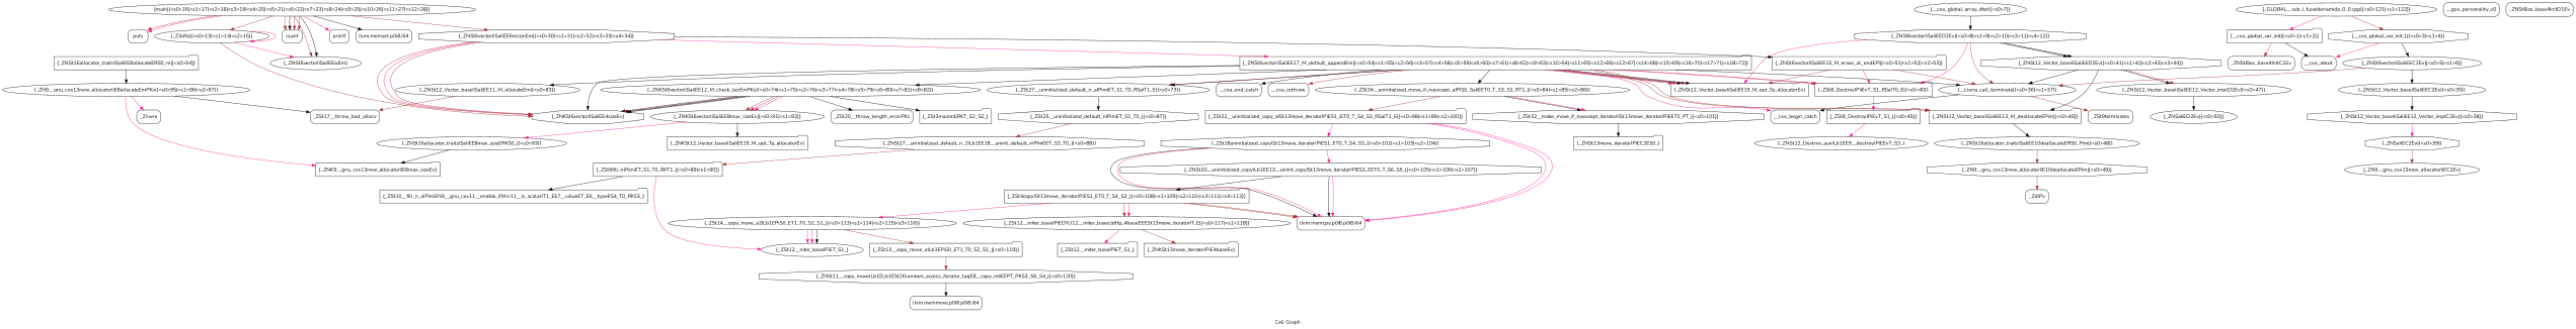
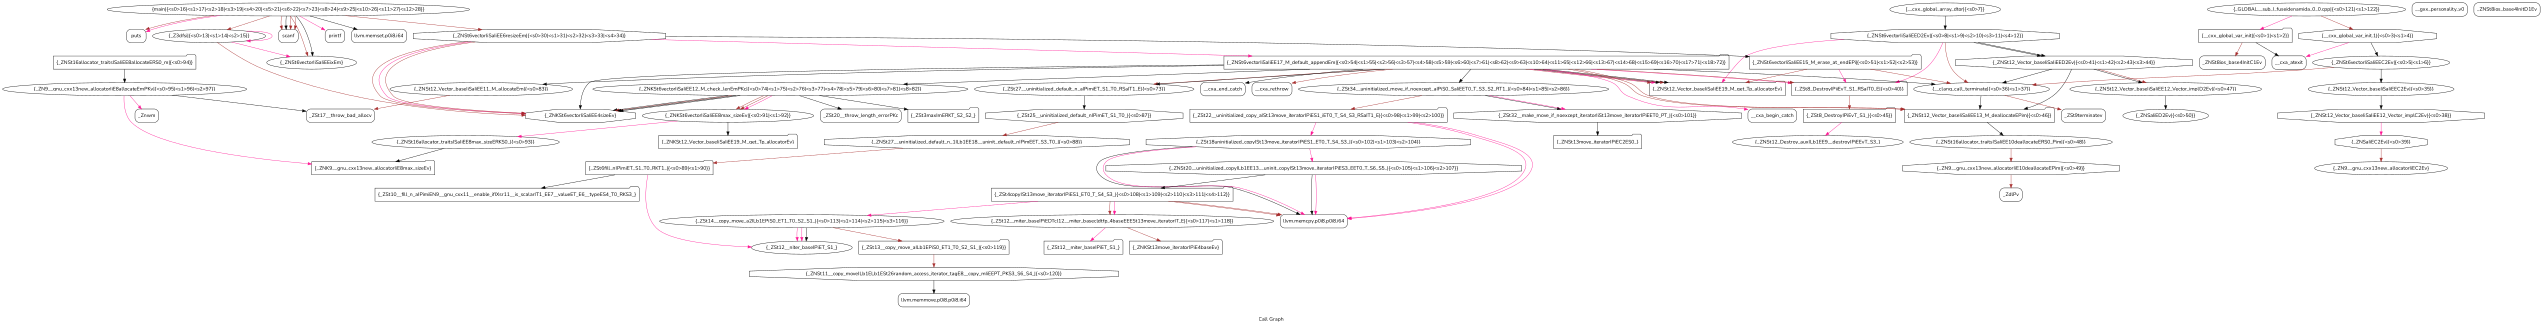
  digraph {
    fontname=Nunito
    label="Call Graph"
    node [fontname=Nunito shape=ellipse]
    edge [color=black fontname=Nunito tailport=s0]
    n1 [label="{__cxx_global_var_init|{<s0>1|<s1>2}}" shape=folder]
    n2 [label="{_ZNSt8ios_base4InitC1Ev}" shape=Mrecord]
    n3 [label="{__cxa_atexit}" shape=Mrecord]
    n4 [label="{__cxa_end_catch}" shape=Mrecord]
    n5 [label="{_ZNSt6vectorIiSaIiEED2Ev|{<s0>8|<s1>9|<s2>10|<s3>11|<s4>12}}" shape=octagon]
    n6 [label="{_ZNSt12_Vector_baseIiSaIiEE19_M_get_Tp_allocatorEv}" shape=folder]
    n7 [label="{_ZSt8_DestroyIPiiEvT_S1_RSaIT0_E|{<s0>40}}" shape=folder]
    n8 [label="{_ZNSt12_Vector_baseIiSaIiEED2Ev|{<s0>41|<s1>42|<s2>43|<s3>44}}" shape=octagon]
    n9 [label="{__clang_call_terminate|{<s0>36|<s1>37}}"]
    n10 [label="{_ZSt8_DestroyIPiEvT_S1_|{<s0>45}}" shape=folder]
    n11 [label="{_ZNSt12_Vector_baseIiSaIiEE13_M_deallocateEPim|{<s0>46}}" shape=folder]
    n12 [label="{_ZNSt12_Vector_baseIiSaIiEE12_Vector_implD2Ev|{<s0>47}}"]
    n13 [label="{__cxa_begin_catch}" shape=Mrecord]
    n14 [label="{_ZSt9terminatev}" shape=Mrecord]
    n15 [label="{_ZNSt12_Destroy_auxILb1EE9__destroyIPiEEvT_S3_}"]
    n16 [label="{_ZNSt16allocator_traitsISaIiEE10deallocateERS0_Pim|{<s0>48}}"]
    n17 [label="{_ZNSaIiED2Ev|{<s0>50}}"]
    n18 [label="{_ZSt20__throw_length_errorPKc}" shape=Mrecord]
    n19 [label="{_ZNSt6vectorIiSaIiEE6resizeEm|{<s0>30|<s1>31|<s2>32|<s3>33|<s4>34}}" shape=octagon]
    n20 [label="{_ZNKSt6vectorIiSaIiEE4sizeEv}" shape=octagon]
    n21 [label="{_ZNSt6vectorIiSaIiEE17_M_default_appendEm|{<s0>54|<s1>55|<s2>56|<s3>57|<s4>58|<s5>59|<s6>60|<s7>61|<s8>62|<s9>63|<s10>64|<s11>65|<s12>66|<s13>67|<s14>68|<s15>69|<s16>70|<s17>71|<s18>72}}" shape=folder]
    n22 [label="{_ZNSt6vectorIiSaIiEE15_M_erase_at_endEPi|{<s0>51|<s1>52|<s2>53}}" shape=folder]
    n23 [label="{_ZNSt12_Vector_baseIiSaIiEE11_M_allocateEm|{<s0>83}}"]
    n24 [label="{_ZSt27__uninitialized_default_n_aIPimiET_S1_T0_RSaIT1_E|{<s0>73}}"]
    n25 [label="{_ZNKSt6vectorIiSaIiEE12_M_check_lenEmPKc|{<s0>74|<s1>75|<s2>76|<s3>77|<s4>78|<s5>79|<s6>80|<s7>81|<s8>82}}"]
    n26 [label="{_ZSt34__uninitialized_move_if_noexcept_aIPiS0_SaIiEET0_T_S3_S2_RT1_|{<s0>84|<s1>85|<s2>86}}"]
    n27 [label="{__cxa_rethrow}" shape=Mrecord]
    n28 [label="{_ZSt17__throw_bad_allocv}" shape=Mrecord]
    n29 [label="{_ZSt25__uninitialized_default_nIPimET_S1_T0_|{<s0>87}}" shape=octagon]
    n30 [label="{_ZSt3maxImERKT_S2_S2_}" shape=folder]
    n31 [label="{_ZNKSt6vectorIiSaIiEE8max_sizeEv|{<s0>91|<s1>92}}"]
    n32 [label="{_ZSt32__make_move_if_noexcept_iteratorIiSt13move_iteratorIPiEET0_PT_|{<s0>101}}" shape=octagon]
    n33 [label="{_ZSt22__uninitialized_copy_aISt13move_iteratorIPiES1_iET0_T_S4_S3_RSaIT1_E|{<s0>98|<s1>99|<s2>100}}" shape=folder]
    n34 [label="{_ZSt4copyISt13move_iteratorIPiES1_ET0_T_S4_S3_|{<s0>108|<s1>109|<s2>110|<s3>111|<s4>112}}" shape=folder]
    n35 [label="{llvm.memcpy.p0i8.p0i8.i64}" shape=Mrecord]
    n36 [label="{_ZSt12__miter_baseIPiEDTcl12__miter_basecldtfp_4baseEEESt13move_iteratorIT_E|{<s0>117|<s1>118}}"]
    n37 [label="{_ZSt14__copy_move_a2ILb1EPiS0_ET1_T0_S2_S1_|{<s0>113|<s1>114|<s2>115|<s3>116}}"]
    n38 [label="{_ZNKSt13move_iteratorIPiE4baseEv}" shape=folder]
    n39 [label="{_ZSt12__miter_baseIPiET_S1_}" shape=folder]
    n40 [label="{_ZSt12__niter_baseIPiET_S1_}"]
    n41 [label="{_ZSt13__copy_move_aILb1EPiS0_ET1_T0_S2_S1_|{<s0>119}}" shape=folder]
    n42 [label="{_ZNSt11__copy_moveILb1ELb1ESt26random_access_iterator_tagE8__copy_mIiEEPT_PKS3_S6_S4_|{<s0>120}}" shape=octagon]
    n43 [label="{_ZN9__gnu_cxx13new_allocatorIiE10deallocateEPim|{<s0>49}}" shape=octagon]
    n44 [label="{_ZdlPv}" shape=Mrecord]
    n45 [label="{_ZNSt16allocator_traitsISaIiEE8allocateERS0_m|{<s0>94}}" shape=folder]
    n46 [label="{_ZN9__gnu_cxx13new_allocatorIiE8allocateEmPKv|{<s0>95|<s1>96|<s2>97}}"]
    n47 [label="{_ZNK9__gnu_cxx13new_allocatorIiE8max_sizeEv}" shape=folder]
    n48 [label="{_Znwm}" shape=Mrecord]
    n49 [label="{__cxx_global_var_init.1|{<s0>3|<s1>4}}" shape=octagon]
    n50 [label="{_ZNSt6vectorIiSaIiEEC2Ev|{<s0>5|<s1>6}}"]
    n51 [label="{_ZNSt12_Vector_baseIiSaIiEEC2Ev|{<s0>35}}"]
    n52 [label="{_ZNSt12_Vector_baseIiSaIiEE12_Vector_implC2Ev|{<s0>38}}" shape=octagon]
    n53 [label="{_ZSt10__fill_n_aIPimiEN9__gnu_cxx11__enable_ifIXsr11__is_scalarIT1_EE7__valueET_E6__typeES4_T0_RKS3_}" shape=folder]
    n54 [label="{main|{<s0>16|<s1>17|<s2>18|<s3>19|<s4>20|<s5>21|<s6>22|<s7>23|<s8>24|<s9>25|<s10>26|<s11>27|<s12>28}}"]
    n55 [label="{scanf}" shape=Mrecord]
    n56 [label="{_ZNSt6vectorIiSaIiEEixEm}"]
    n57 [label="{printf}" shape=Mrecord]
    n58 [label="{llvm.memset.p0i8.i64}" shape=Mrecord]
    n59 [label="{_Z3dfsi|{<s0>13|<s1>14|<s2>15}}"]
    n60 [label="{puts}" shape=Mrecord]
    n61 [label="{_ZNSaIiEC2Ev|{<s0>39}}" shape=octagon]
    n62 [label="{_ZN9__gnu_cxx13new_allocatorIiEC2Ev}"]
    n63 [label="{_ZSt18uninitialized_copyISt13move_iteratorIPiES1_ET0_T_S4_S3_|{<s0>102|<s1>103|<s2>104}}" shape=octagon]
    n64 [label="{_ZNSt20__uninitialized_copyILb1EE13__uninit_copyISt13move_iteratorIPiES3_EET0_T_S6_S5_|{<s0>105|<s1>106|<s2>107}}" shape=octagon]
    n65 [label="{llvm.memmove.p0i8.p0i8.i64}" shape=Mrecord]
    n66 [label="{_ZNSt27__uninitialized_default_n_1ILb1EE18__uninit_default_nIPimEET_S3_T0_|{<s0>88}}" shape=octagon]
    n67 [label="{_ZNSt16allocator_traitsISaIiEE8max_sizeERKS0_|{<s0>93}}"]
    n68 [label="{_ZNKSt12_Vector_baseIiSaIiEE19_M_get_Tp_allocatorEv}" shape=folder]
    n69 [label="{_ZNSt13move_iteratorIPiEC2ES0_}" shape=folder]
    n70 [label="{_ZSt6fill_nIPimiET_S1_T0_RKT1_|{<s0>89|<s1>90}}" shape=folder]
    n71 [label="{__gxx_personality_v0}" shape=Mrecord]
    n72 [label="{_ZNSt8ios_base4InitD1Ev}" shape=Mrecord]
    n73 [label="{_GLOBAL__sub_I_fuseidenamida_0_0.cpp|{<s0>121|<s1>122}}"]
    n74 [label="{__cxx_global_array_dtor|{<s0>7}}"]
    n1 -> n2 [color=brown]
    n1 -> n3 [tailport=s1]
    n5 -> n6 [color=deeppink]
    n5 -> n7 [color=deeppink tailport=s1]
    n5 -> n8 [tailport=s2]
    n5 -> n8 [tailport=s3]
    n5 -> n9 [color=brown tailport=s4]
-   n7 -> n10 [color=deeppink]
+   n7 -> n10 [color=brown]
    n8 -> n9 [tailport=s3]
    n8 -> n11
    n8 -> n12 [tailport=s1]
    n8 -> n12 [color=brown tailport=s2]
-   n9 -> n13
+   n9 -> n11
    n9 -> n14 [color=brown tailport=s1]
    n10 -> n15 [color=deeppink]
    n11 -> n16
    n12 -> n17
    n16 -> n43 [color=brown]
    n19 -> n20 [color=brown]
    n19 -> n20 [color=deeppink tailport=s1]
    n19 -> n20 [color=brown tailport=s3]
    n19 -> n21 [color=deeppink tailport=s2]
    n19 -> n22 [tailport=s4]
    n21 -> n4 [tailport=s12]
    n21 -> n6 [color=brown]
    n21 -> n6 [color=deeppink tailport=s5]
    n21 -> n6 [tailport=s7]
    n21 -> n6 [color=brown tailport=s10]
    n21 -> n6 [tailport=s15]
    n21 -> n7 [color=deeppink tailport=s11]
    n21 -> n7 [color=brown tailport=s16]
    n21 -> n9 [tailport=s18]
    n21 -> n11 [color=brown tailport=s13]
    n21 -> n11 [color=brown tailport=s17]
    n21 -> n13 [color=deeppink tailport=s9]
    n21 -> n20 [tailport=s3]
    n21 -> n23 [tailport=s4]
    n21 -> n24 [color=brown tailport=s1]
    n21 -> n24 [tailport=s6]
    n21 -> n25 [tailport=s2]
    n21 -> n26 [tailport=s8]
    n21 -> n27 [color=brown tailport=s14]
    n22 -> n6 [color=brown]
    n22 -> n7 [color=deeppink tailport=s1]
    n22 -> n9 [color=brown tailport=s2]
    n23 -> n28 [color=brown]
    n24 -> n29
    n25 -> n18 [tailport=s2]
    n25 -> n20 [tailport=s1]
    n25 -> n20 [color=brown tailport=s3]
    n25 -> n20 [tailport=s4]
    n25 -> n20 [tailport=s6]
    n25 -> n30 [tailport=s5]
    n25 -> n31 [color=brown]
    n25 -> n31 [color=brown tailport=s7]
    n25 -> n31 [color=deeppink tailport=s8]
    n26 -> n32
    n26 -> n32 [color=deeppink tailport=s1]
    n26 -> n33 [color=brown tailport=s2]
    n29 -> n66 [color=brown]
    n31 -> n67 [color=deeppink tailport=s1]
    n31 -> n68
    n32 -> n69
    n33 -> n35 [color=deeppink]
    n33 -> n35 [color=deeppink tailport=s1]
    n33 -> n63 [color=deeppink tailport=s2]
    n34 -> n35 [color=brown]
    n34 -> n35 [color=brown tailport=s2]
    n34 -> n36 [color=brown tailport=s1]
    n34 -> n36 [color=deeppink tailport=s3]
    n34 -> n37 [color=deeppink tailport=s4]
    n36 -> n38 [color=brown]
    n36 -> n39 [color=deeppink tailport=s1]
    n37 -> n40 [color=deeppink]
    n37 -> n40 [color=deeppink tailport=s1]
    n37 -> n40 [tailport=s2]
    n37 -> n41 [color=brown tailport=s3]
    n41 -> n42 [color=brown]
    n42 -> n65
    n43 -> n44 [color=brown]
    n45 -> n46
    n46 -> n28 [tailport=s1]
    n46 -> n47 [color=deeppink]
    n46 -> n48 [color=deeppink tailport=s2]
    n49 -> n3 [color=deeppink tailport=s1]
    n49 -> n50
    n50 -> n9 [color=brown tailport=s1]
    n50 -> n51
    n51 -> n52
    n52 -> n61 [color=deeppink]
    n54 -> n19 [color=brown tailport=s4]
    n54 -> n55 [color=brown]
    n54 -> n55 [tailport=s1]
    n54 -> n55 [color=brown tailport=s3]
    n54 -> n55 [color=brown tailport=s6]
    n54 -> n56 [color=brown tailport=s5]
    n54 -> n56 [tailport=s7]
    n54 -> n57 [color=deeppink tailport=s8]
    n54 -> n58 [tailport=s9]
    n54 -> n59 [color=brown tailport=s10]
    n54 -> n60 [color=brown tailport=s11]
    n54 -> n60 [color=deeppink tailport=s12]
    n59 -> n20 [color=brown]
    n59 -> n56 [color=deeppink tailport=s1]
    n59 -> n59 [color=deeppink tailport=s2]
    n61 -> n62 [color=brown]
    n63 -> n35
    n63 -> n35 [color=deeppink tailport=s1]
    n63 -> n64 [color=deeppink tailport=s2]
    n64 -> n34 [tailport=s2]
    n64 -> n35
    n64 -> n35 [color=deeppink tailport=s1]
    n66 -> n70 [color=brown]
    n67 -> n47
    n70 -> n40 [color=deeppink]
    n70 -> n53 [tailport=s1]
    n73 -> n1 [color=deeppink]
    n73 -> n49 [color=brown tailport=s1]
    n74 -> n5
  }
